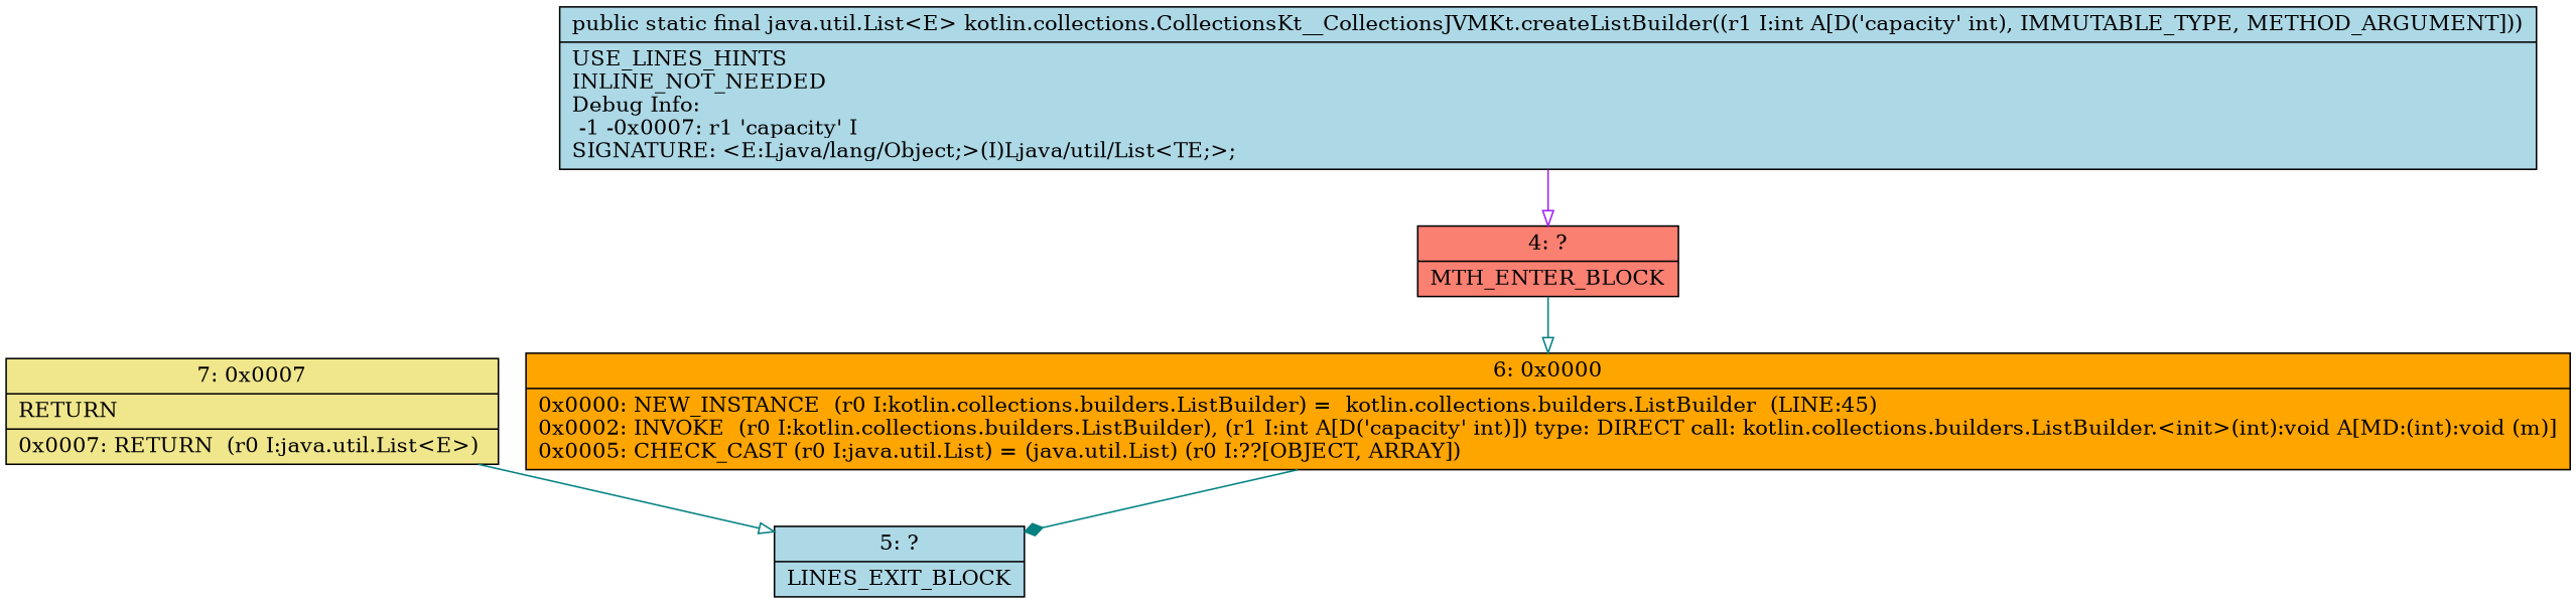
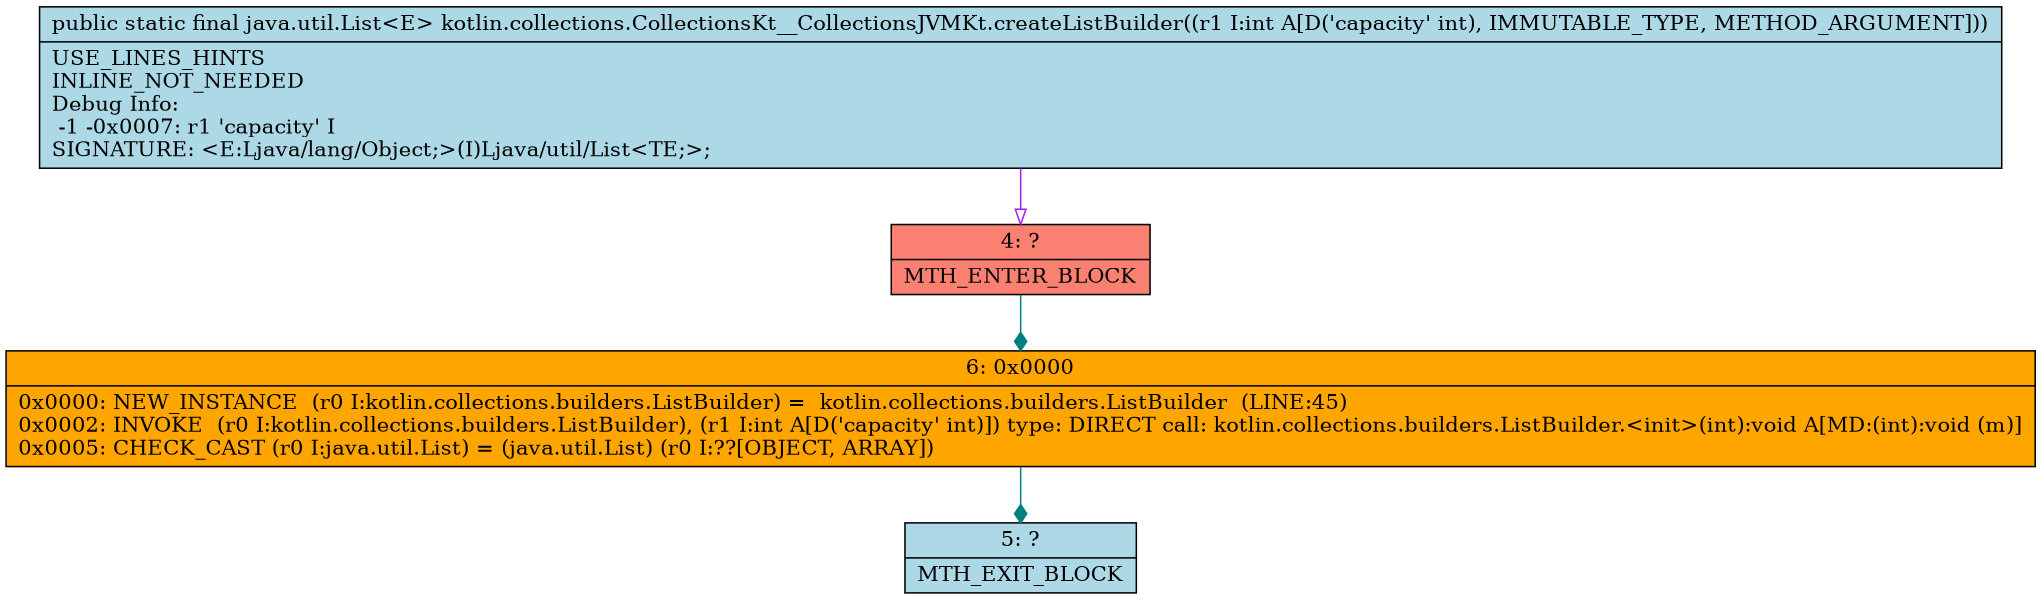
  digraph {
    node [fillcolor=lightblue shape=record style=filled]
    edge [arrowhead=diamond color=teal]
    n1 [fillcolor=salmon label="{4\:\ ?|MTH_ENTER_BLOCK\l}"]
    n2 [fillcolor=orange label="{6\:\ 0x0000|0x0000: NEW_INSTANCE  (r0 I:kotlin.collections.builders.ListBuilder) =  kotlin.collections.builders.ListBuilder  (LINE:45)\l0x0002: INVOKE  (r0 I:kotlin.collections.builders.ListBuilder), (r1 I:int A[D('capacity' int)]) type: DIRECT call: kotlin.collections.builders.ListBuilder.\<init\>(int):void A[MD:(int):void (m)]\l0x0005: CHECK_CAST (r0 I:java.util.List) = (java.util.List) (r0 I:??[OBJECT, ARRAY]) \l}"]
-   n3 [label="{5\:\ ?|LINES_EXIT_BLOCK\l}"]
-   n4 [fillcolor=khaki label="{7\:\ 0x0007|RETURN\l|0x0007: RETURN  (r0 I:java.util.List\<E\>) \l}"]
+   n3 [label="{5\:\ ?|MTH_EXIT_BLOCK\l}"]
    n5 [label="{public static final java.util.List\<E\> kotlin.collections.CollectionsKt__CollectionsJVMKt.createListBuilder((r1 I:int A[D('capacity' int), IMMUTABLE_TYPE, METHOD_ARGUMENT]))  | USE_LINES_HINTS\lINLINE_NOT_NEEDED\lDebug Info:\l  \-1 \-0x0007: r1 'capacity' I\lSIGNATURE: \<E:Ljava\/lang\/Object;\>(I)Ljava\/util\/List\<TE;\>;\l}"]
-   n1 -> n2 [arrowhead=onormal]
+   n1 -> n2
    n2 -> n3
-   n4 -> n3 [arrowhead=onormal]
    n5 -> n1 [arrowhead=onormal color=purple]
  }
